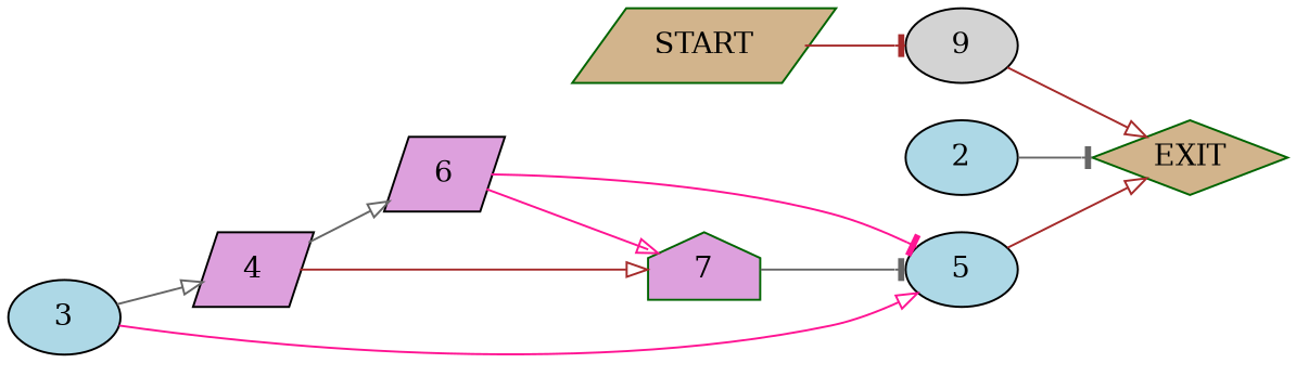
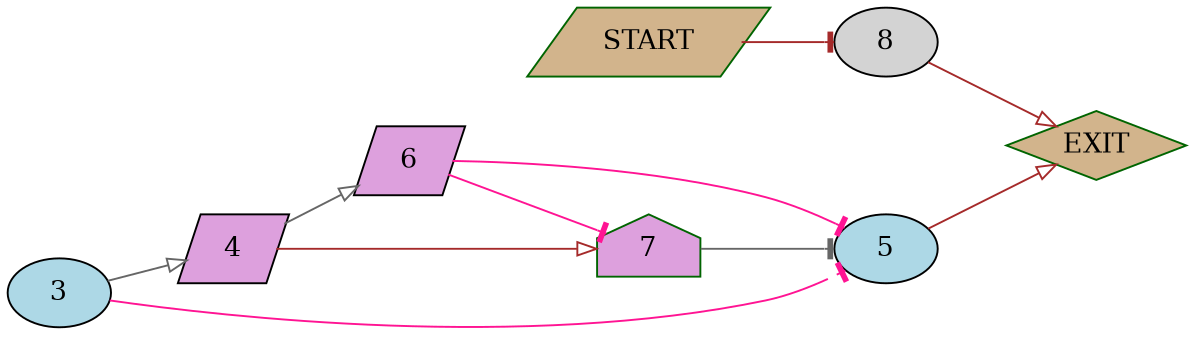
  digraph {
    rankdir=LR
    node [color=black fillcolor=lightblue shape=ellipse style=filled]
    edge [arrowhead=onormal color=brown]
    n1 [color=darkgreen fillcolor=tan label=START shape=parallelogram]
-   8 [fillcolor=lightgrey label=9]
+   8 [fillcolor=lightgrey]
    n3 [color=darkgreen fillcolor=tan label=EXIT shape=diamond]
-   2
    3
    4 [fillcolor=plum shape=parallelogram]
    5
    6 [fillcolor=plum shape=parallelogram]
    7 [color=darkgreen fillcolor=plum shape=house]
    n1 -> 8 [arrowhead=tee]
    8 -> n3
-   2 -> n3 [arrowhead=tee color=gray40]
    3 -> 4 [color=gray40]
-   3 -> 5 [color=deeppink]
+   3 -> 5 [arrowhead=tee color=deeppink]
    4 -> 6 [color=gray40]
    4 -> 7
    5 -> n3
    6 -> 5 [arrowhead=tee color=deeppink]
-   6 -> 7 [color=deeppink]
+   6 -> 7 [arrowhead=tee color=deeppink]
    7 -> 5 [arrowhead=tee color=gray40]
  }
